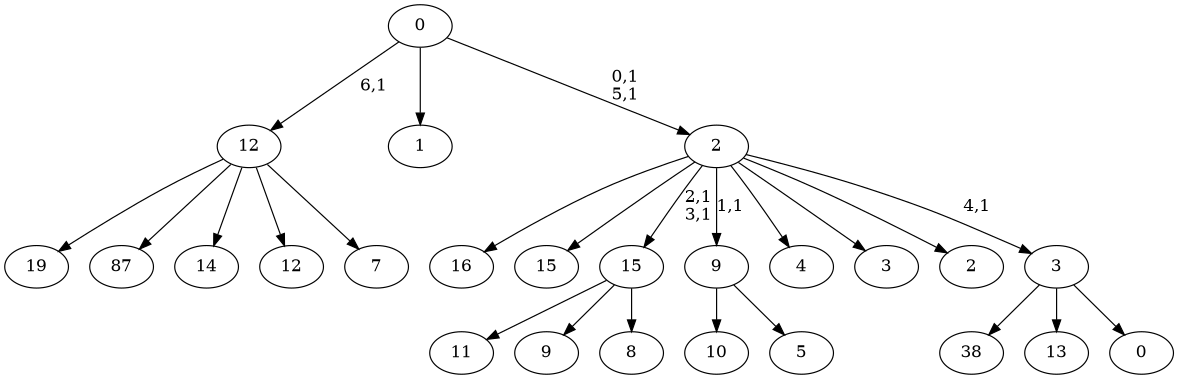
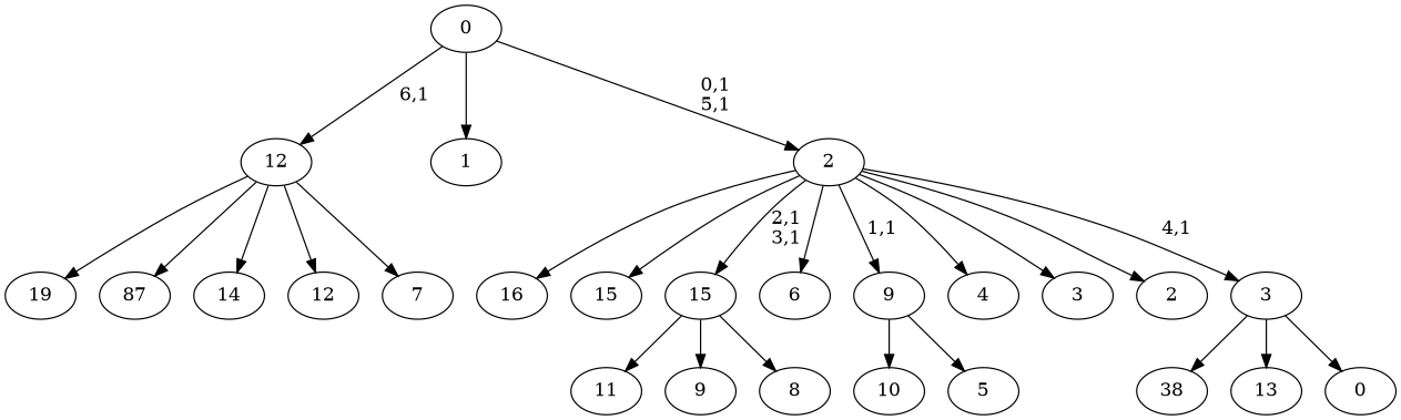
  digraph {
    n1 [label=19]
    n2 [label=38]
    n3 [label=87]
    n4 [label=16]
    n5 [label=15]
    n6 [label=14]
    n7 [label=13]
    n8 [label=12]
    n9 [label=11]
    n10 [label=10]
    n11 [label=9]
    n12 [label=8]
    15
    n14 [label=7]
    12
+   n16 [label=6]
    n17 [label=5]
    9
    n19 [label=4]
    n20 [label=3]
    n21 [label=2]
    n22 [label=1]
    n23 [label=0]
    3
    2
    0
    15 -> n9
    15 -> n11
    15 -> n12
    12 -> n1
    12 -> n3
    12 -> n6
    12 -> n8
    12 -> n14
    9 -> n10
    9 -> n17
    3 -> n2
    3 -> n7
    3 -> n23
    2 -> n4
    2 -> n5
    2 -> 15 [label="2,1\n3,1"]
+   2 -> n16
    2 -> 9 [label="1,1"]
    2 -> n19
    2 -> n20
    2 -> n21
    2 -> 3 [label="4,1"]
    0 -> 12 [label="6,1"]
    0 -> n22
    0 -> 2 [label="0,1\n5,1"]
  }
